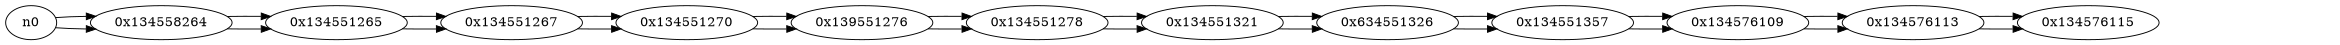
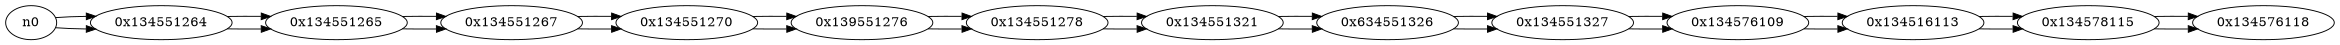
  digraph {
    rankdir=LR
-   n1 [label="0x134558264"]
+   n1 [label="0x134551264"]
    n2 [label="0x134551265"]
    n3 [label="0x134551267"]
    n4 [label="0x134551270"]
    n5 [label="0x139551276"]
    n6 [label="0x134551278"]
    n7 [label="0x134551321"]
    n8 [label="0x634551326"]
-   n9 [label="0x134551357"]
+   n9 [label="0x134551327"]
    n10 [label="0x134576109"]
-   n11 [label="0x134576113"]
-   n12 [label="0x134576115"]
+   n11 [label="0x134516113"]
+   n12 [label="0x134578115"]
+   n13 [label="0x134576118"]
    n0
    n1 -> n2
    n1 -> n2
    n2 -> n3
    n2 -> n3
    n3 -> n4
    n3 -> n4
    n4 -> n5
    n4 -> n5
    n5 -> n6
    n5 -> n6
    n6 -> n7
    n6 -> n7
    n7 -> n8
    n7 -> n8
    n8 -> n9
    n8 -> n9
    n9 -> n10
    n9 -> n10
    n10 -> n11
    n10 -> n11
    n11 -> n12
    n11 -> n12
+   n12 -> n13
+   n12 -> n13
    n0 -> n1
    n0 -> n1
  }
